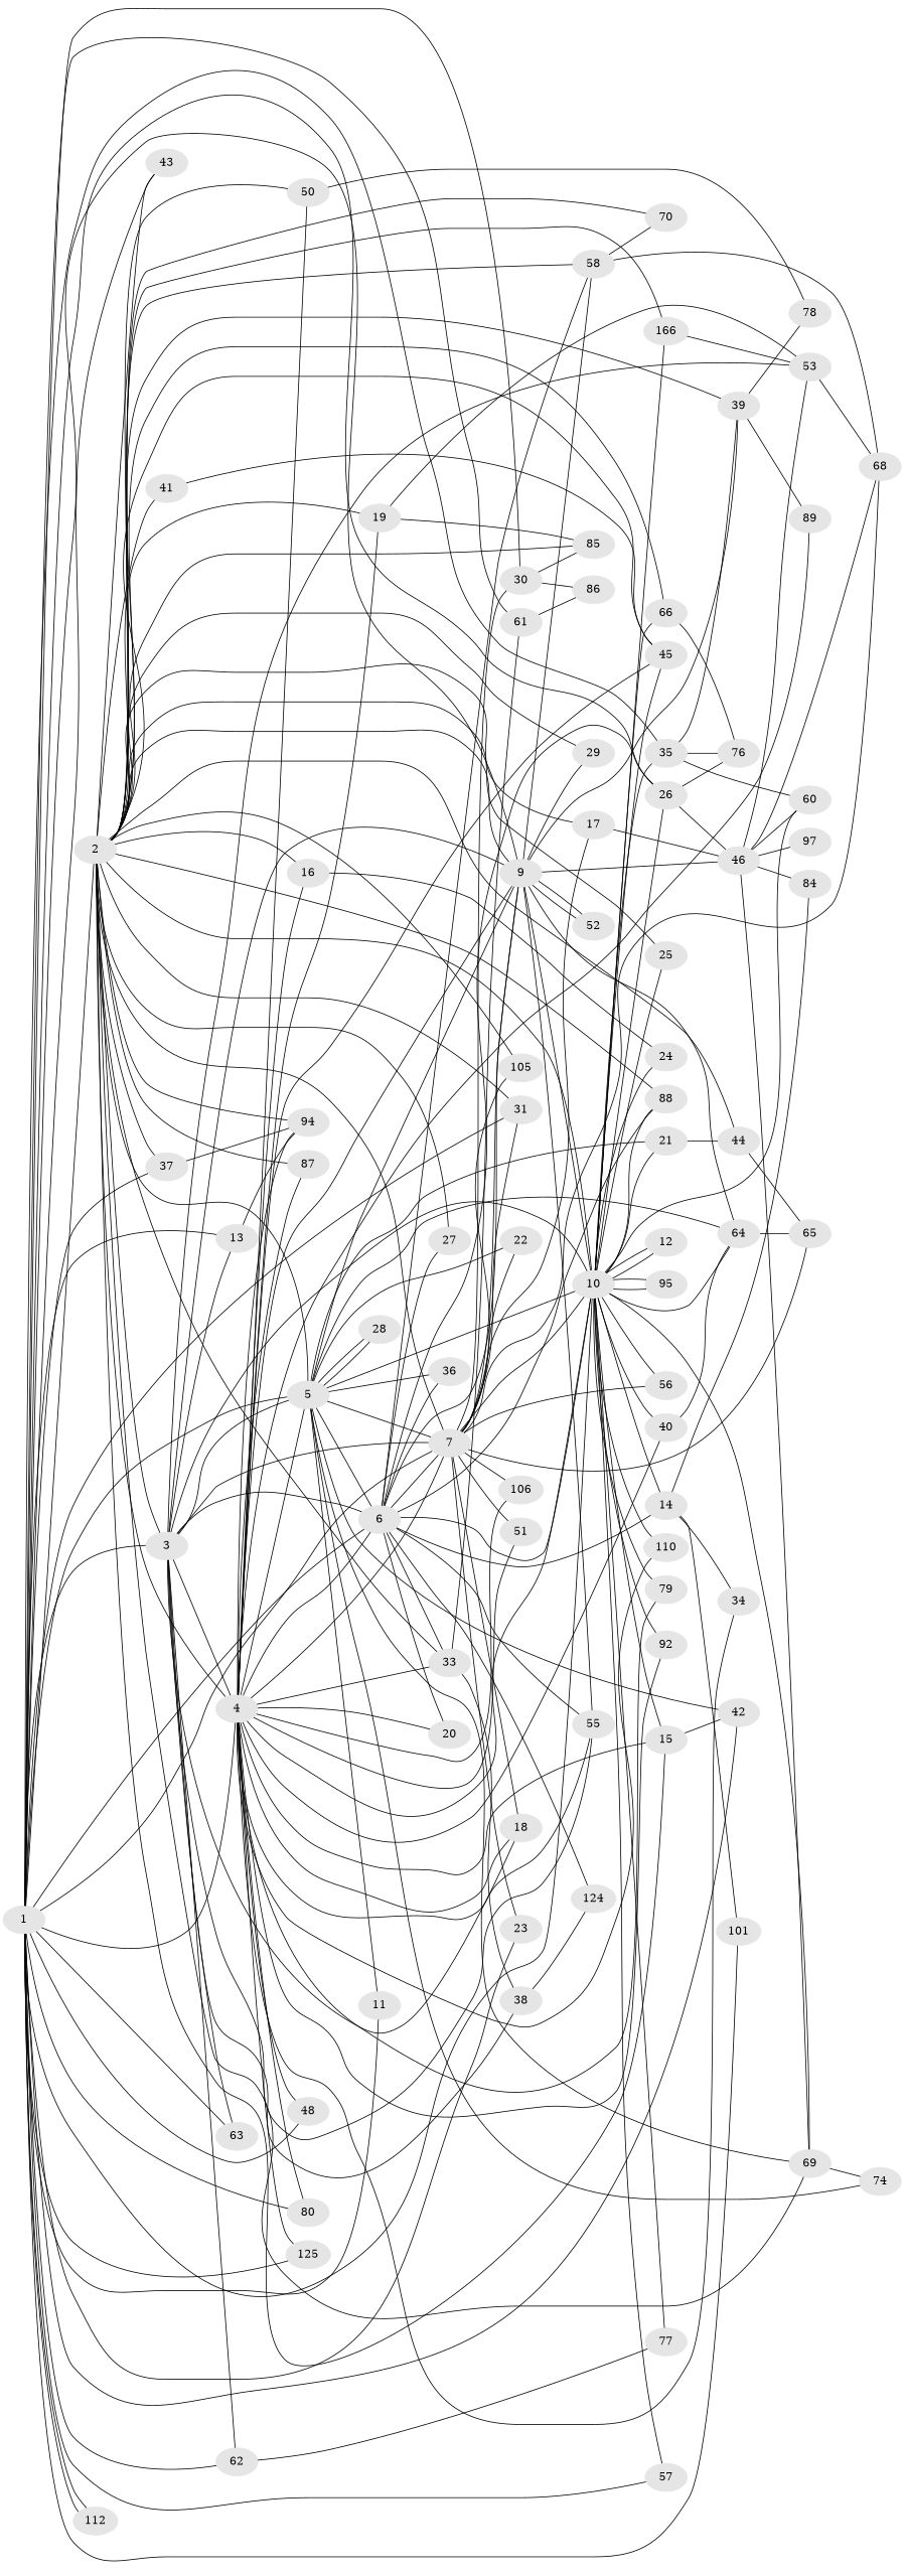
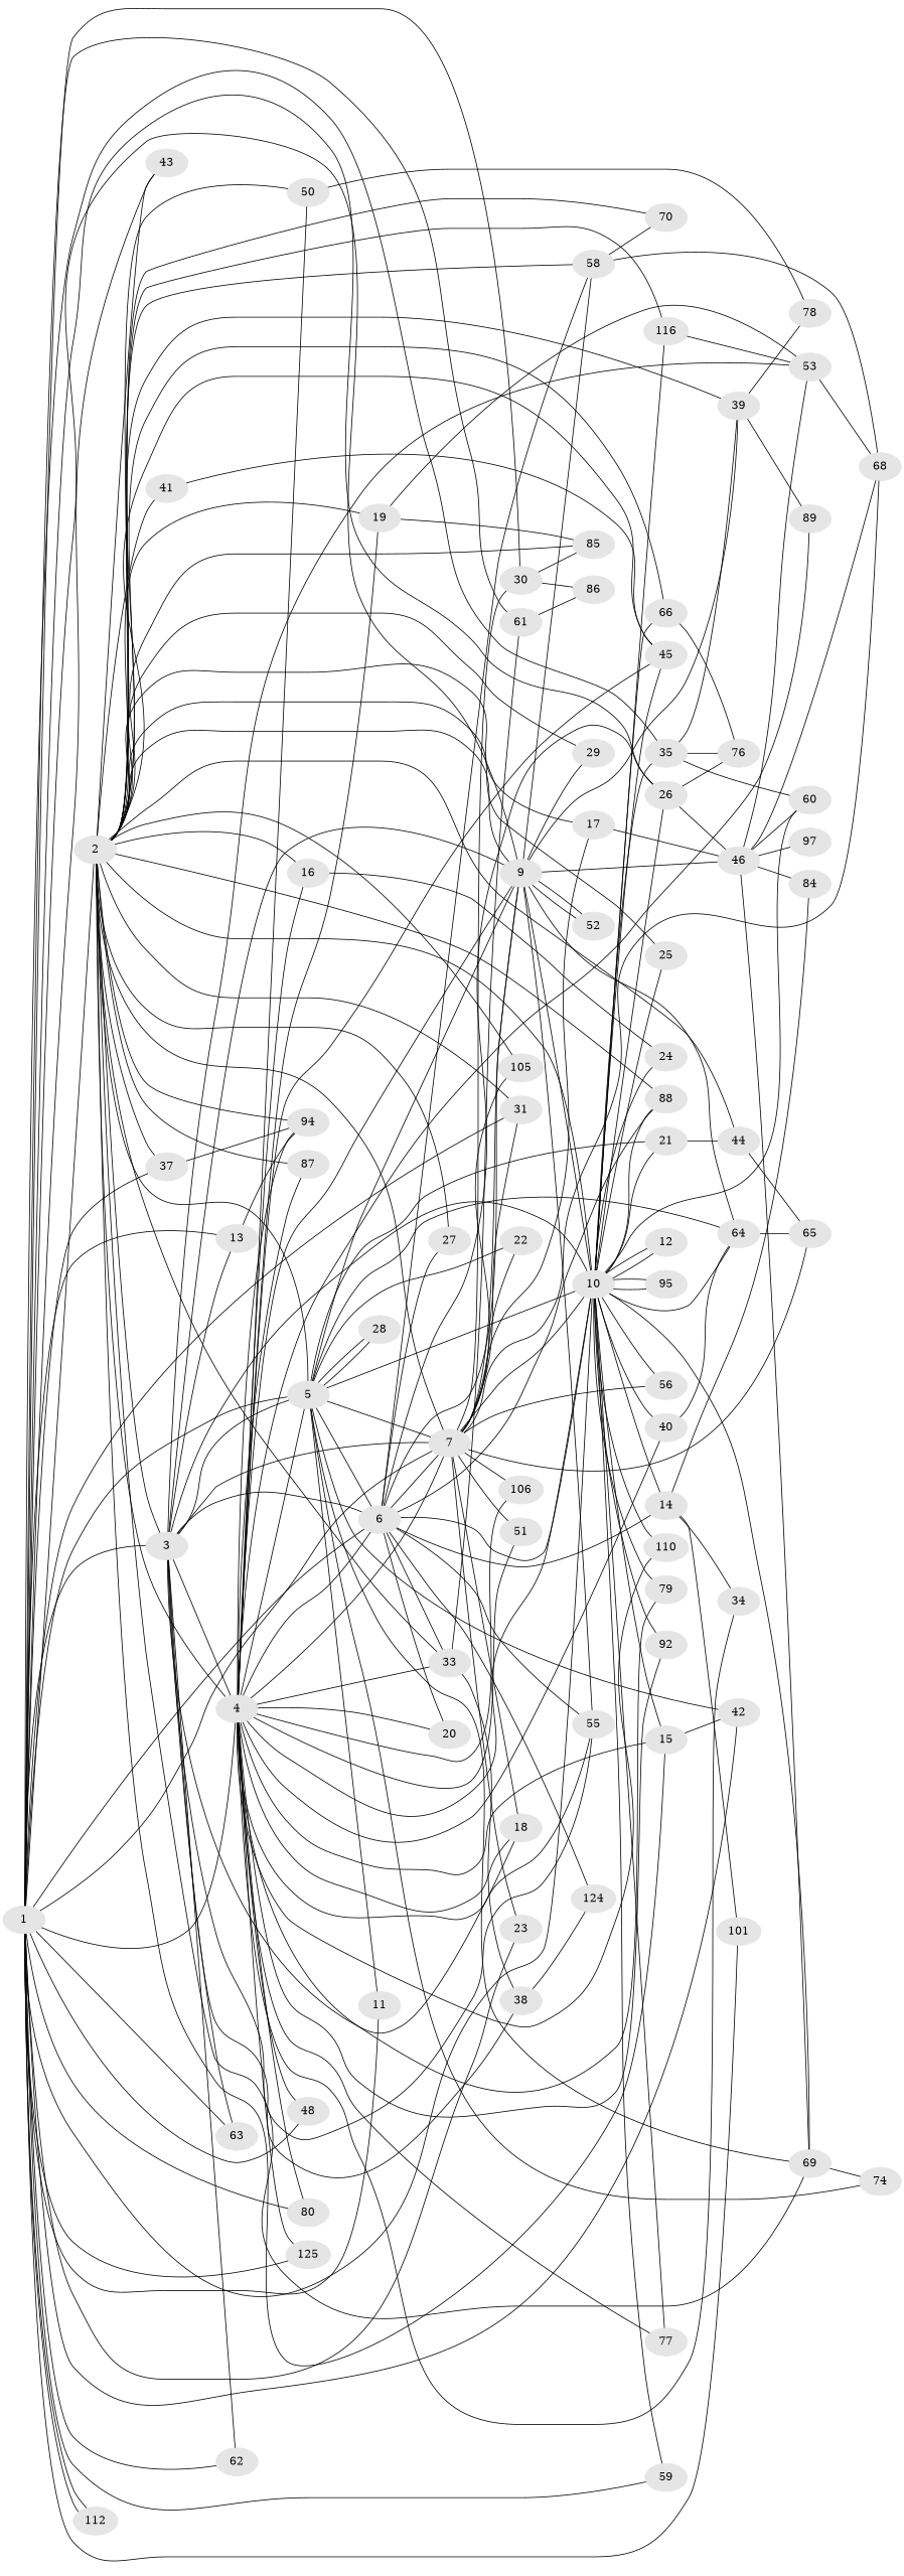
  graph {
    rankdir=LR
    node [color=gray90 style=filled]
    2 [super="+32+83+8"]
    3
    4
    5
    7
    9 [super="+81"]
    10
    31 [super="+72"]
    37
    43
    15 [super="+103"]
    16
    17 [super="+93"]
    19
    25
    27
    29
    39 [super="+98+73"]
    41
    44
    45 [super="+109+47"]
    50
    58 [super="+126+102+75"]
    66
    69 [super="+99+118"]
    70
    85 [super="+104"]
    87
    88 [super="+100"]
    94 [super="+114+111"]
    105
-   116 [label=166]
+   116
    33
    1
    6
    11
    13
    23
    26 [super="+49+91+82"]
    30
    35 [super="+71"]
    42 [super="+107+119"]
    48
-   57
+   57 [label=59]
    61 [super="+115"]
    62
    63
    80
    101
    112
    125
    18 [super="+117"]
    38
    53 [super="+59"]
    55 [super="+67"]
    20
    34
    40
    51
    77
    79 [super="+90"]
    89
    92
    106
    110
    21
    22
    28
-   36
    64 [super="+113+121+108"]
    74
    14
    124
    56
    65
    68 [super="+122"]
    46 [super="+54"]
    52
    12
    24
    60
    95
    76
    86
    78
    84
    97
    2 -- 3 [weight=3]
    2 -- 4 [weight=2]
    2 -- 5 [weight=2]
    2 -- 7 [weight=2]
    2 -- 9 [weight=2]
    2 -- 10 [weight=2]
    2 -- 31
    2 -- 37
    2 -- 43
    2 -- 15
    2 -- 16
    2 -- 17
    2 -- 19
    2 -- 25
    2 -- 27
    2 -- 29
    2 -- 39 [weight=2]
    2 -- 41 [weight=2]
    2 -- 44
    2 -- 45
    2 -- 50
    2 -- 58 [weight=3]
    2 -- 66
    2 -- 69
    2 -- 70
    2 -- 85
    2 -- 87
    2 -- 88
    2 -- 94
    2 -- 105
    2 -- 116
    2 -- 33 [weight=3]
    3 -- 4
    3 -- 5
    3 -- 7
    3 -- 9
    3 -- 10
    3 -- 6
    3 -- 13
    3 -- 62
    3 -- 63
    3 -- 18
    3 -- 38
    3 -- 53
    3 -- 55
    4 -- 5
    4 -- 7
    4 -- 9
    4 -- 10
    4 -- 15
    4 -- 16
    4 -- 19
    4 -- 45
    4 -- 50
    4 -- 87
    4 -- 94
    4 -- 33
    4 -- 6
    4 -- 48
    4 -- 80
    4 -- 125
    4 -- 18
    4 -- 55
    4 -- 20
    4 -- 34
    4 -- 40
    4 -- 51
-   62 -- 77
+   4 -- 77
    4 -- 79
    4 -- 89
    4 -- 92
    4 -- 106
    4 -- 110
    5 -- 7
    5 -- 9
    5 -- 10
    5 -- 69
    5 -- 6
    5 -- 11
    5 -- 42 [weight=2]
    5 -- 21
    5 -- 22
    5 -- 28
    5 -- 28
-   5 -- 36
    5 -- 64
    5 -- 74
    7 -- 9
    7 -- 10
    7 -- 31
    7 -- 17
    7 -- 105
    7 -- 23
    7 -- 30
    7 -- 18
    7 -- 51
    7 -- 106
    7 -- 22
    7 -- 56
    7 -- 65
    7 -- 68
    9 -- 10
    9 -- 29
    9 -- 39
    9 -- 58
    9 -- 55
    9 -- 64
    9 -- 46
    9 -- 52
    9 -- 52
    10 -- 15
    10 -- 25
    10 -- 45 [weight=2]
    10 -- 66
    10 -- 69
    10 -- 88
    10 -- 116
    10 -- 26 [weight=2]
    10 -- 35
    10 -- 57
    10 -- 40
    10 -- 77
    10 -- 79 [weight=2]
    10 -- 92
    10 -- 110
    10 -- 21
    10 -- 64
    10 -- 14
    10 -- 56
    10 -- 12
    10 -- 12
    10 -- 24
    10 -- 60
    10 -- 95
    10 -- 95
    37 -- 94
    15 -- 42
    16 -- 24
    17 -- 46 [weight=2]
    19 -- 85
    19 -- 53
    39 -- 89
    39 -- 78
    41 -- 45
    44 -- 65
    50 -- 78
    58 -- 70
    58 -- 68
    66 -- 76
    69 -- 74
    116 -- 53
    33 -- 61 [weight=2]
    33 -- 38
    1 -- 2 [weight=2]
    1 -- 3
    1 -- 4
    1 -- 5
    1 -- 7
    1 -- 9
    1 -- 10
    1 -- 31
    1 -- 37
    1 -- 43
    1 -- 6
    1 -- 11
    1 -- 13
    1 -- 23
    1 -- 26
    1 -- 30
    1 -- 35
    1 -- 42
    1 -- 48
    1 -- 57
    1 -- 61
    1 -- 62
    1 -- 63
    1 -- 80
    1 -- 101
    1 -- 112
    1 -- 112
    1 -- 125
    6 -- 7
    6 -- 9
    6 -- 10
    6 -- 27
    6 -- 58
    6 -- 88
    6 -- 33
    6 -- 26
    6 -- 55
    6 -- 20
-   6 -- 36
    6 -- 14
    6 -- 124
    13 -- 94
    26 -- 46
    26 -- 76
    30 -- 85
    30 -- 86
    35 -- 39
    35 -- 60
    35 -- 76
    61 -- 86
    38 -- 124
    53 -- 68
    40 -- 64
    21 -- 44
    64 -- 65
    14 -- 101
    14 -- 34
    14 -- 84
    46 -- 69
    46 -- 53
    46 -- 68
    46 -- 60
    46 -- 84
    46 -- 97 [weight=2]
  }
